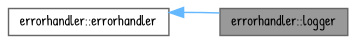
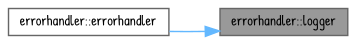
  digraph {
    rankdir=RL
    fontname="Patrick Hand"
    node [fontname="Patrick Hand" fontsize=10 shape=box style=filled]
    n1 [color=gray40 fillcolor=grey60 fontcolor=black height=0.2 label="errorhandler::logger" width=0.4]
    n2 [color=grey40 fillcolor=white height=0.2 label="errorhandler::errorhandler" width=0.4]
-   n2 -> n1 [color=steelblue1 dir=back fontname="Patrick Hand" fontsize=10 labelfontname=Helvetica labelfontsize=10 style=solid]
+   n1 -> n2 [color=steelblue1 dir=back fontname="Patrick Hand" fontsize=10 labelfontname=Helvetica labelfontsize=10 style=solid]
  }
